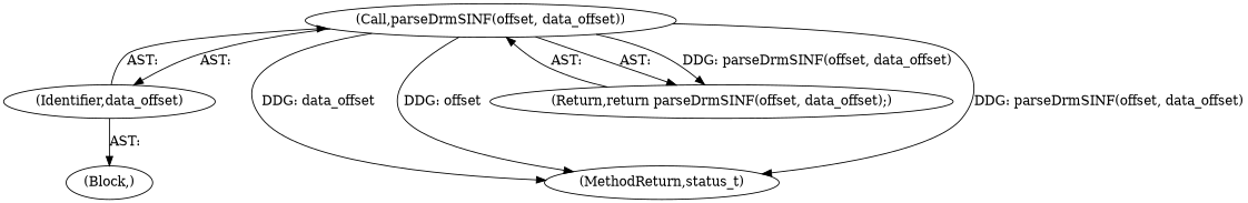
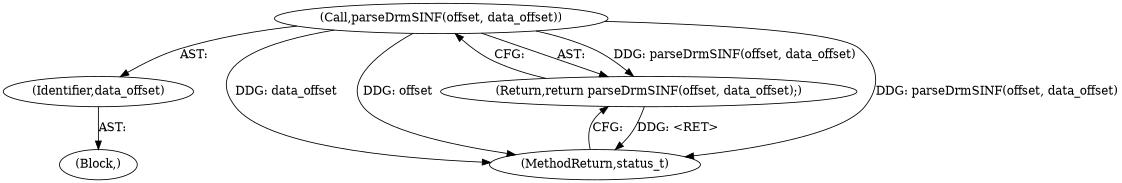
  digraph {
    n1 [label="(Call,parseDrmSINF(offset, data_offset))"]
    n2 [label="(Return,return parseDrmSINF(offset, data_offset);)"]
    n3 [label="(Identifier,data_offset)"]
    n4 [label="(MethodReturn,status_t)"]
    n5 [label="(Block,)"]
    n1 -> n2 [label="AST: "]
    n1 -> n2 [label="DDG: parseDrmSINF(offset, data_offset)"]
    n1 -> n3 [label="AST: "]
    n1 -> n4 [label="DDG: data_offset"]
    n1 -> n4 [label="DDG: offset"]
    n1 -> n4 [label="DDG: parseDrmSINF(offset, data_offset)"]
-   n2 -> n1 [label="AST: "]
-   n3 -> n1 [label="AST: "]
+   n2 -> n1 [label="CFG: "]
+   n2 -> n4 [label="DDG: <RET>"]
    n3 -> n5 [label="AST: "]
+   n4 -> n2 [label="CFG: "]
  }
